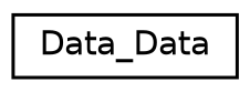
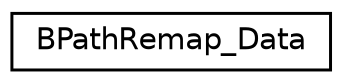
  digraph {
    rankdir=LR
-   n1 [color=black fillcolor=white fontname=Helvetica fontsize=10 height=0.2 label=Data_Data shape=record style=filled width=0.4]
+   n1 [color=black fillcolor=white fontname=Helvetica fontsize=10 height=0.2 label=BPathRemap_Data shape=record style=filled width=0.4]
  }
